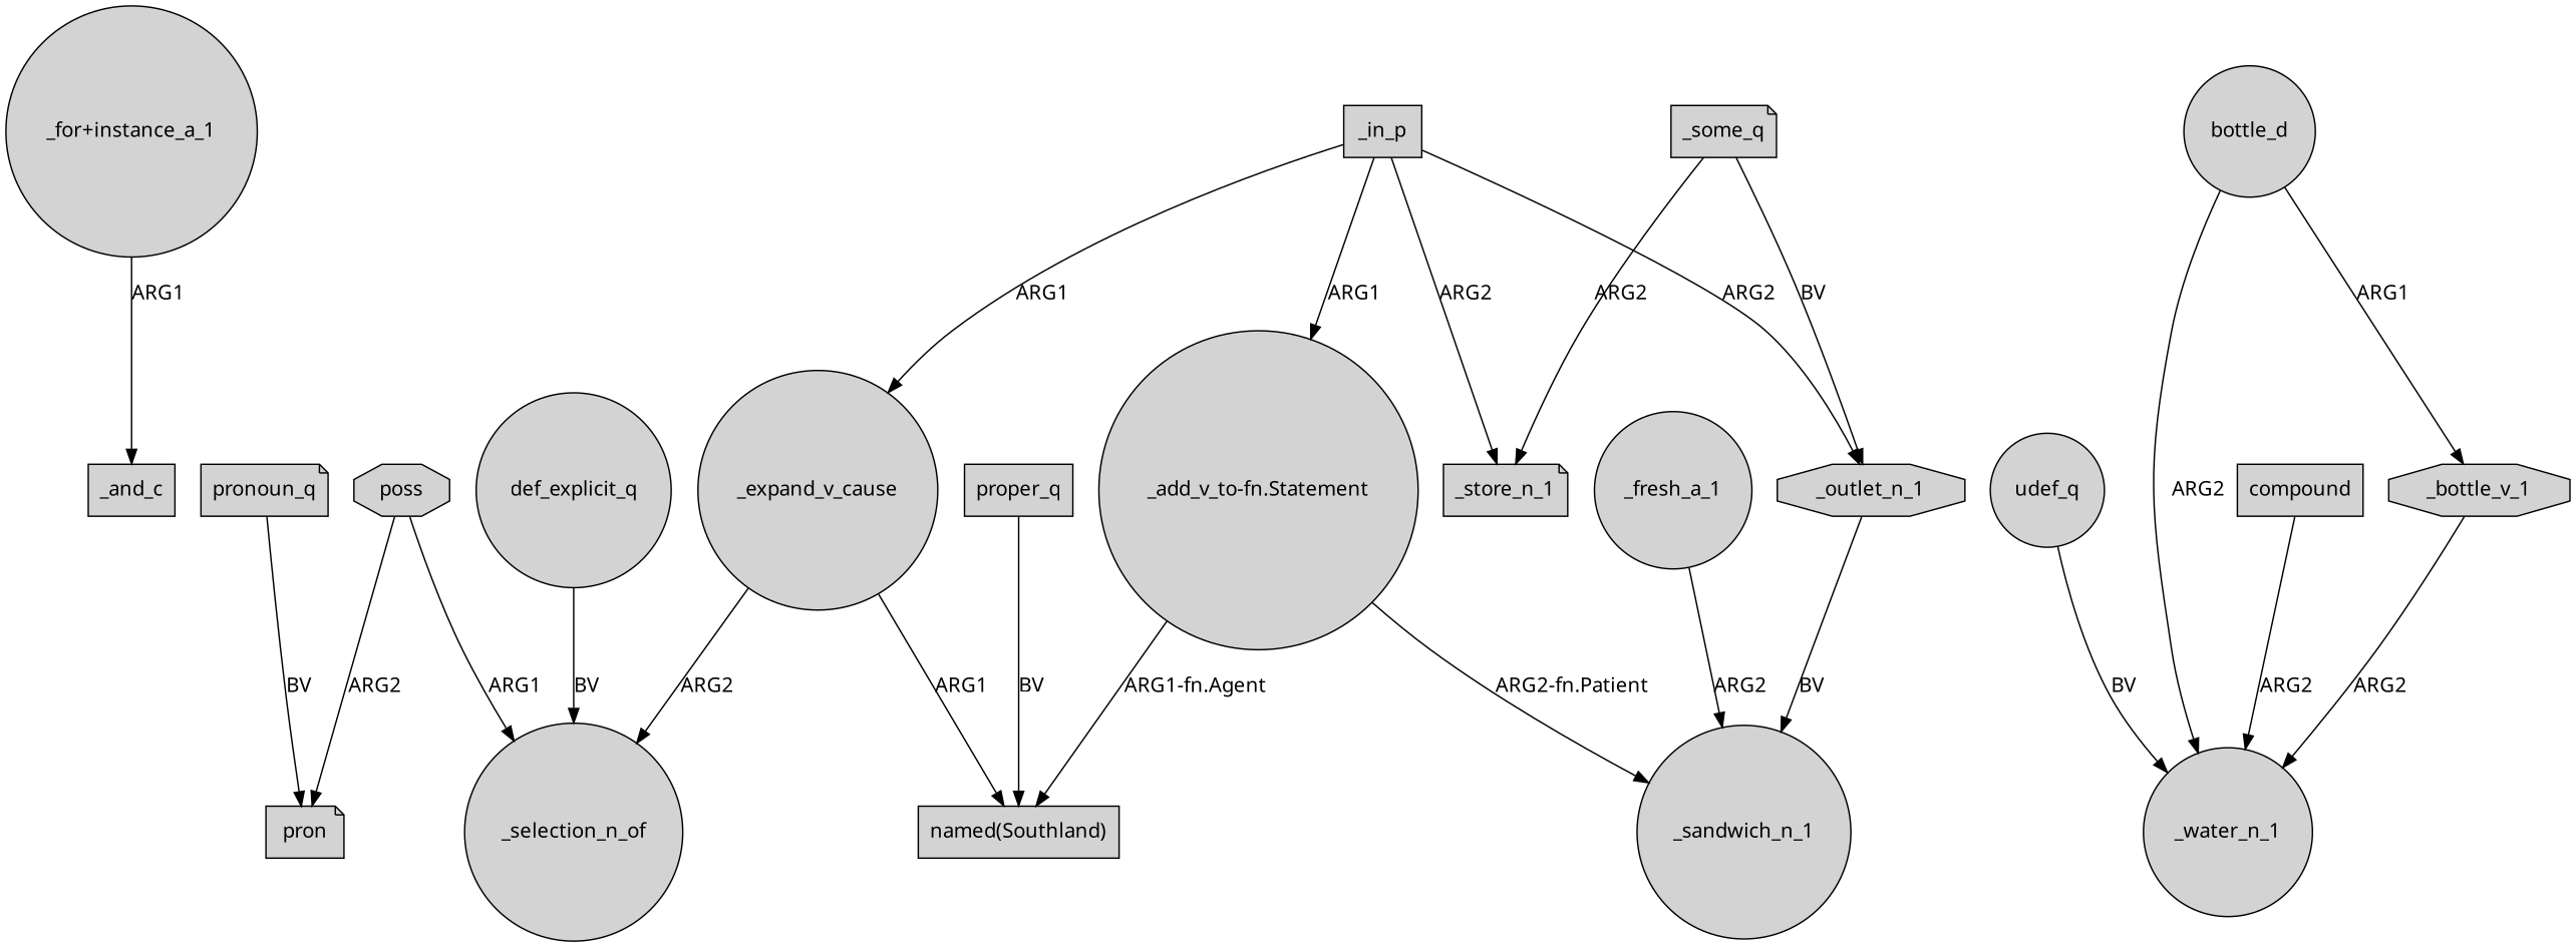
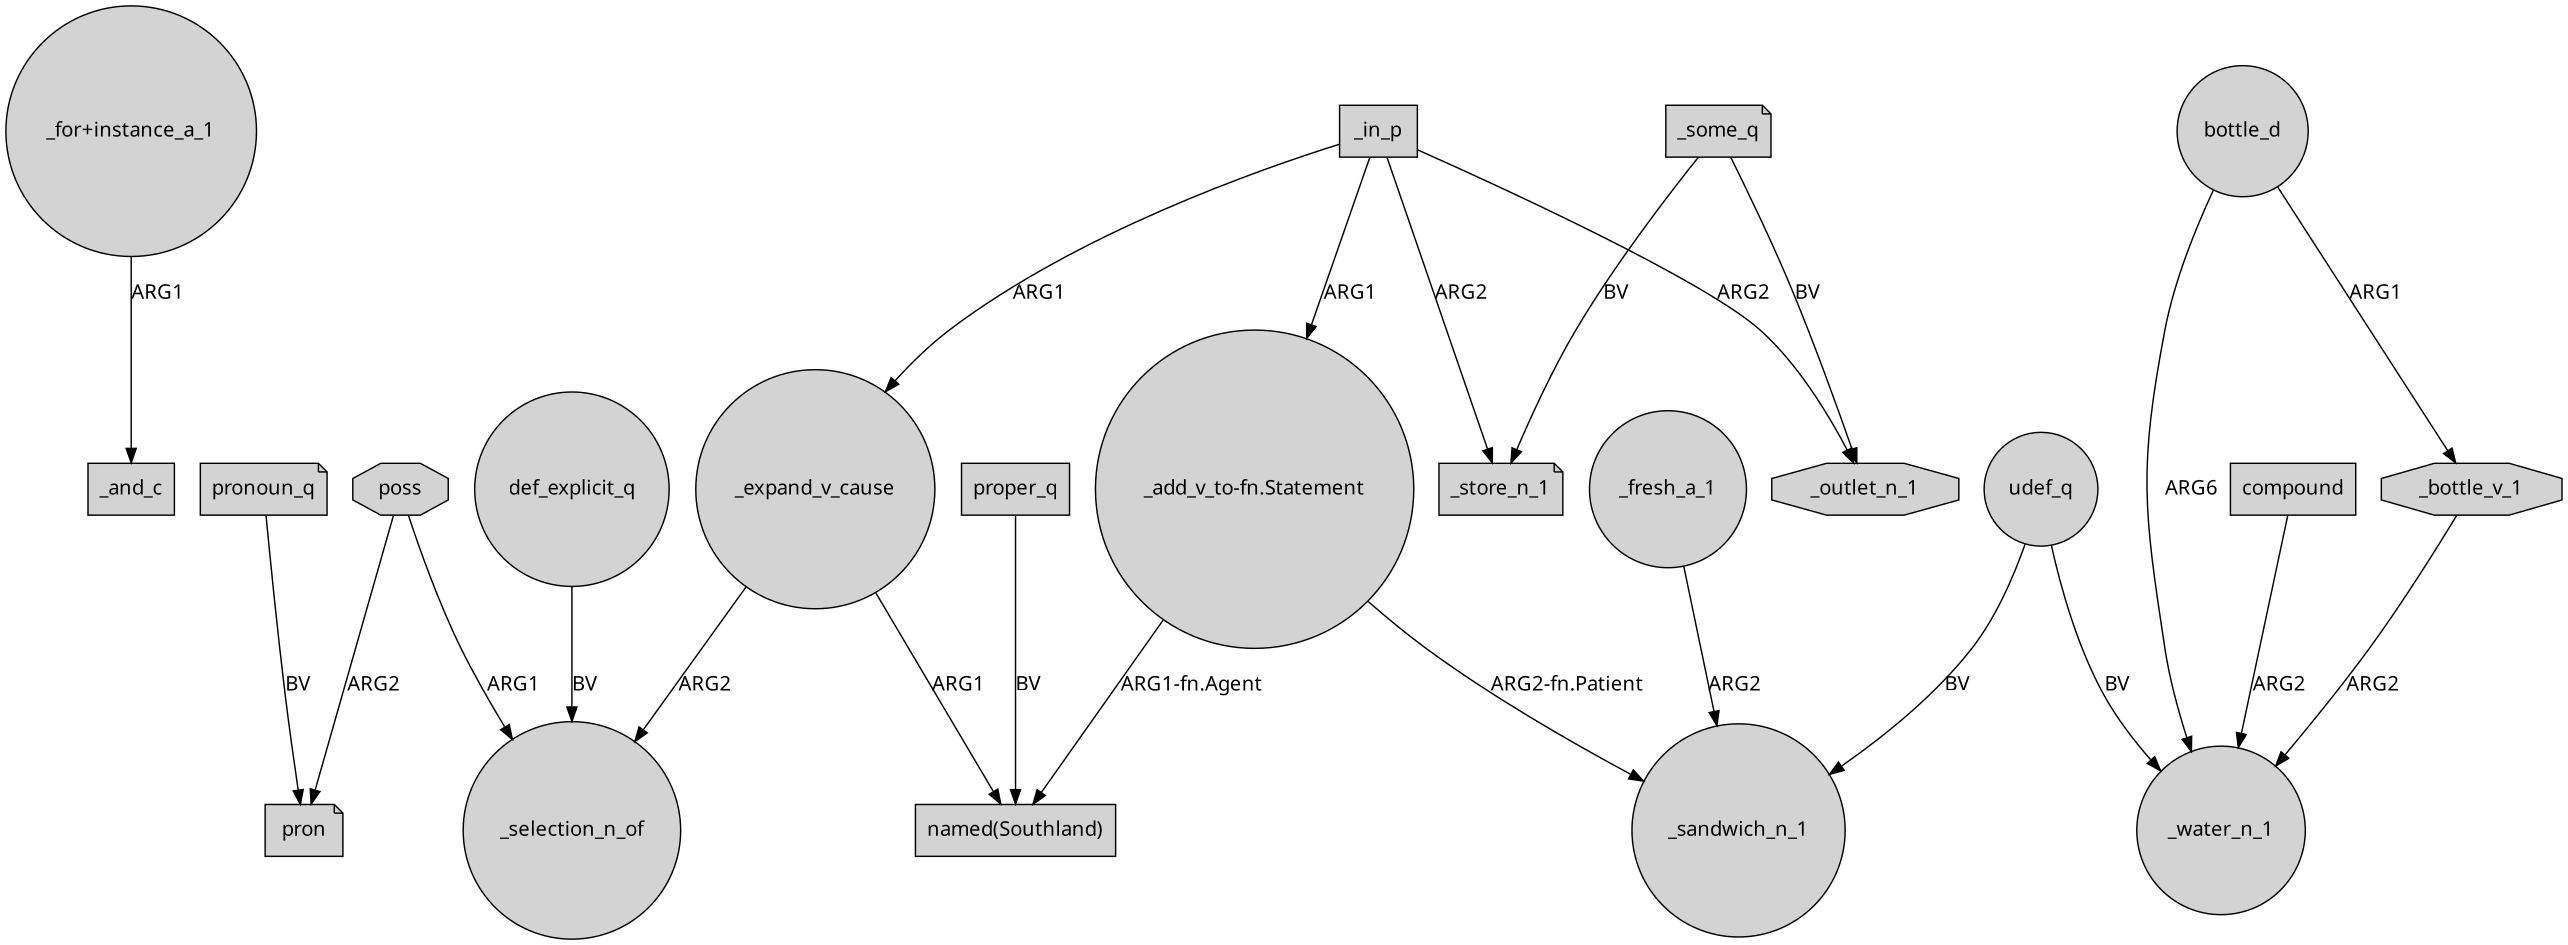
  digraph {
    fontname="Noto Sans"
    node [fontname="Noto Sans" shape=circle style=filled]
    edge [fontname="Noto Sans"]
    _and_c [shape=box]
    "_for+instance_a_1"
    poss [shape=octagon]
    pron [shape=note]
    _selection_n_of
    n6 [label=bottle_d]
    _water_n_1
    _bottle_v_1 [shape=octagon]
    udef_q
    _sandwich_n_1
    _in_p [shape=box]
    _outlet_n_1 [shape=octagon]
    "_add_v_to-fn.Statement"
    _store_n_1 [shape=note]
    _expand_v_cause
    "named(Southland)" [shape=box]
    compound [shape=box]
    _fresh_a_1
    pronoun_q [shape=note]
    proper_q [shape=box]
    _some_q [shape=note]
    def_explicit_q
    "_for+instance_a_1" -> _and_c [label=ARG1]
    poss -> pron [label=ARG2]
    poss -> _selection_n_of [label=ARG1]
-   n6 -> _water_n_1 [label=ARG2]
+   n6 -> _water_n_1 [label=ARG6]
    n6 -> _bottle_v_1 [label=ARG1]
    _bottle_v_1 -> _water_n_1 [label=ARG2]
    udef_q -> _water_n_1 [label=BV]
-   _outlet_n_1 -> _sandwich_n_1 [label=BV]
+   udef_q -> _sandwich_n_1 [label=BV]
    _in_p -> _outlet_n_1 [label=ARG2]
    _in_p -> "_add_v_to-fn.Statement" [label=ARG1]
    _in_p -> _store_n_1 [label=ARG2]
    _in_p -> _expand_v_cause [label=ARG1]
    "_add_v_to-fn.Statement" -> _sandwich_n_1 [label="ARG2-fn.Patient"]
    "_add_v_to-fn.Statement" -> "named(Southland)" [label="ARG1-fn.Agent"]
    _expand_v_cause -> _selection_n_of [label=ARG2]
    _expand_v_cause -> "named(Southland)" [label=ARG1]
    compound -> _water_n_1 [label=ARG2]
    _fresh_a_1 -> _sandwich_n_1 [label=ARG2]
    pronoun_q -> pron [label=BV]
    proper_q -> "named(Southland)" [label=BV]
    _some_q -> _outlet_n_1 [label=BV]
-   _some_q -> _store_n_1 [label=ARG2]
+   _some_q -> _store_n_1 [label=BV]
    def_explicit_q -> _selection_n_of [label=BV]
  }
